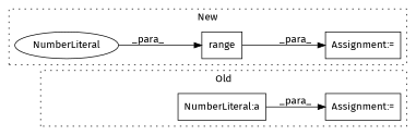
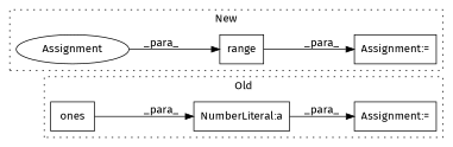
  digraph {
    fontname="Fira Sans"
    rankdir=LR
    node [a=32 fontname="Fira Sans" l=1 shape=box]
    edge [fontname="Fira Sans"]
+   n1 [l="5,1" label=ones s="2940,2958"]
    n2 [a=7 label="Assignment:=" s=2988]
    n3 [a=27 l=3 label="NumberLiteral:a" s=2914]
    n4 [l="6,1" label=range s="5162,5169"]
    n5 [a=7 l=24 label="Assignment:=" s=5155]
-   n6 [a=34 label=NumberLiteral s=5168 shape=ellipse]
+   n6 [a=34 label=Assignment s=5168 shape=ellipse]
    subgraph cluster_1 {
      label=Old
      style=dotted
+     n1
      n2
      n3
    }
    subgraph cluster_2 {
      label=New
      style=dotted
      n4
      n5
      n6
    }
+   n1 -> n3 [label=_para_]
    n3 -> n2 [label=_para_]
    n4 -> n5 [label=_para_]
    n6 -> n4 [label=_para_]
  }
